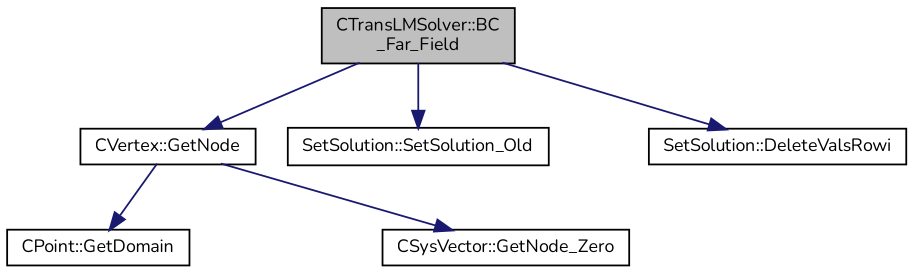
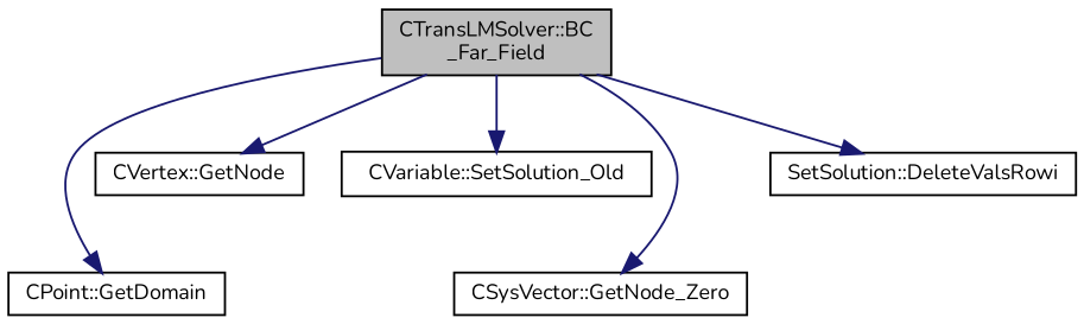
  digraph {
    fontname=Nunito
    rankdir=TB
    node [color=black fillcolor=white fontname=Nunito fontsize=10 shape=record style=filled]
    edge [color=midnightblue fontname=Nunito fontsize=10 labelfontname=Helvetica labelfontsize=10 style=solid]
    n1 [fillcolor=grey75 fontcolor=black height=0.2 label="CTransLMSolver::BC\l_Far_Field" width=0.4]
    n2 [height=0.2 label="CVertex::GetNode" width=0.4]
    n3 [height=0.2 label="CPoint::GetDomain" width=0.4]
-   n4 [height=0.2 label="SetSolution::SetSolution_Old" width=0.4]
+   n4 [height=0.2 label="CVariable::SetSolution_Old" width=0.4]
    n5 [height=0.2 label="CSysVector::GetNode_Zero" width=0.4]
    n6 [height=0.2 label="SetSolution::DeleteValsRowi" width=0.4]
    n1 -> n2
-   n2 -> n3
+   n1 -> n3
    n1 -> n4
-   n2 -> n5
+   n1 -> n5
    n1 -> n6
  }
